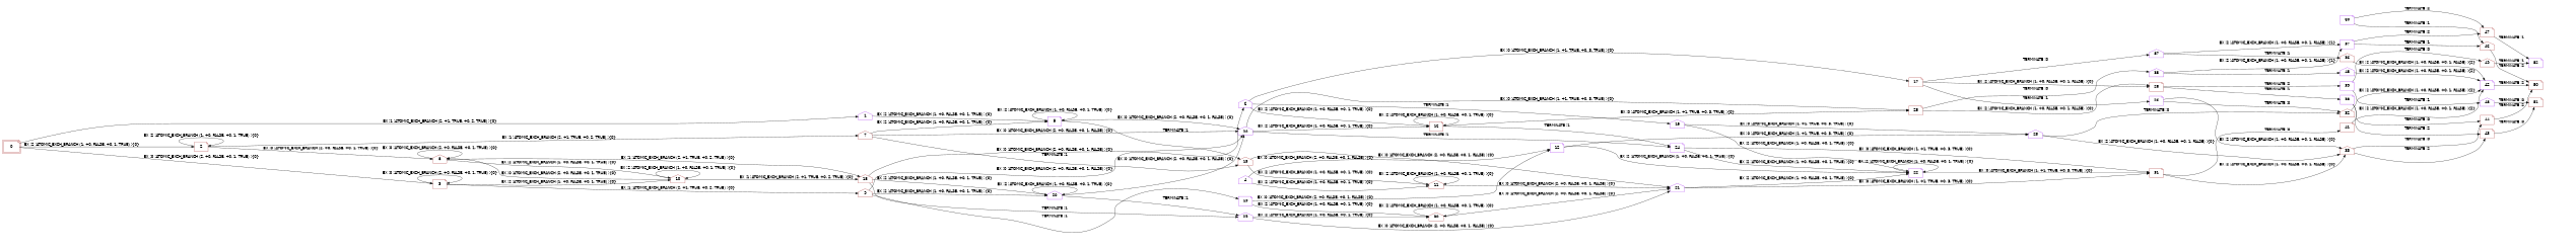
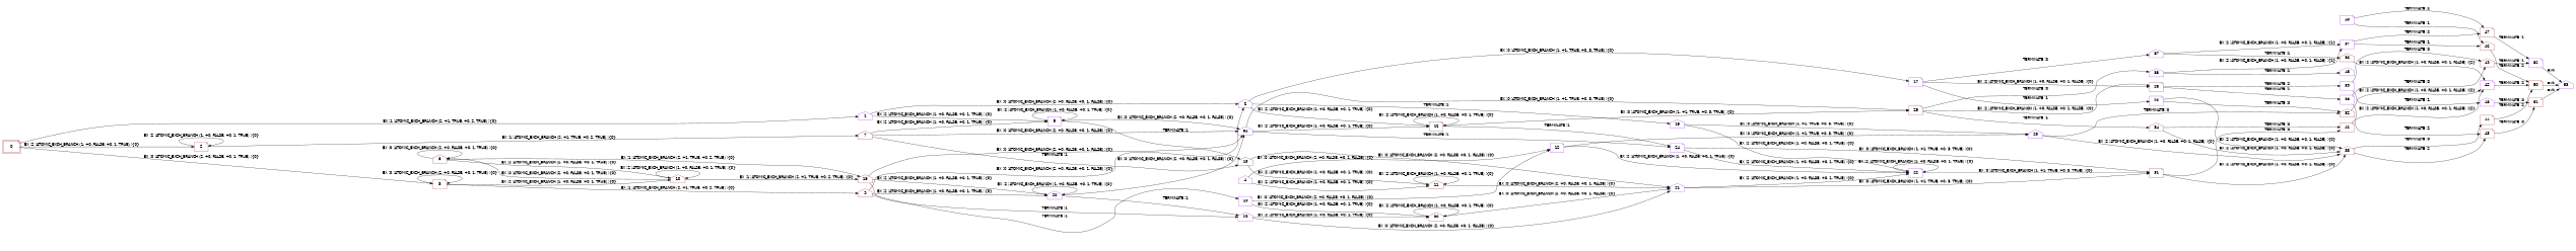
  digraph {
    fontname="DejaVu Sans"
    rankdir=LR
    node [color=brown fontname="DejaVu Sans" shape=house]
    edge [fontname="DejaVu Sans"]
    0 [peripheries=2 shape=note]
    1 [color=purple]
    2 [shape=note]
    3 [shape=note]
    5 [color=purple shape=note]
    6 [color=purple]
    7
    8
    9
    10
    4 [color=purple]
    11
    12 [color=purple shape=note]
    13
-   14 [color=purple]
+   14 [color=purple label=54]
    15 [color=purple]
    16 [shape=note]
-   17 [shape=note]
+   17 [color=purple shape=note]
    18
    19 [color=purple shape=note]
    20 [color=purple]
    21 [color=purple]
    22 [color=purple shape=note]
    23 [color=purple]
    24 [color=purple shape=note]
    25 [shape=note]
    26 [color=purple shape=note]
    n28 [color=purple label=87]
    28 [shape=note]
    29 [color=purple]
    30
    31 [shape=note]
    32
    33
+   34
    35 [color=purple]
    36
    37 [color=purple shape=note]
    38 [color=purple shape=note]
    39 [color=purple shape=note]
    41 [shape=note]
    42 [color=purple shape=note]
    43 [shape=note]
    44 [shape=note]
    45 [color=purple]
    46
    47 [shape=note]
    48 [color=purple]
    49
-   40 [color=purple shape=note label=60]
+   40 [color=purple shape=note]
    50 [shape=note]
    51 [shape=note]
    52 [color=purple shape=note]
+   53 [color=purple]
    0 -> 1 [label="EX !1 !ATOMIC_EXCH_BRANCH (2, +1, TRUE, +0, 2, TRUE) !{0}"]
    0 -> 2 [label="EX !2 !ATOMIC_EXCH_BRANCH (1, +0, FALSE, +0, 1, TRUE) !{0}"]
    0 -> 3 [label="EX !0 !ATOMIC_EXCH_BRANCH (2, +0, FALSE, +0, 1, TRUE) !{0}"]
    1 -> 5 [label="EX !2 !ATOMIC_EXCH_BRANCH (1, +0, FALSE, +0, 1, TRUE) !{0}"]
+   1 -> 6 [label="EX !0 !ATOMIC_EXCH_BRANCH (2, +0, FALSE, +0, 1, FALSE) !{0}"]
    2 -> 2 [label="EX !2 !ATOMIC_EXCH_BRANCH (1, +0, FALSE, +0, 1, TRUE) !{0}"]
    2 -> 7 [label="EX !1 !ATOMIC_EXCH_BRANCH (2, +1, TRUE, +0, 2, TRUE) !{0}"]
-   2 -> 8 [label="EX !0 !ATOMIC_EXCH_BRANCH (2, +0, FALSE, +0, 1, TRUE) !{0}"]
    3 -> 3 [label="EX !0 !ATOMIC_EXCH_BRANCH (2, +0, FALSE, +0, 1, TRUE) !{0}"]
    3 -> 9 [label="EX !1 !ATOMIC_EXCH_BRANCH (2, +1, TRUE, +0, 2, TRUE) !{0}"]
    3 -> 10 [label="EX !2 !ATOMIC_EXCH_BRANCH (1, +0, FALSE, +0, 1, TRUE) !{0}"]
    5 -> 5 [label="EX !2 !ATOMIC_EXCH_BRANCH (1, +0, FALSE, +0, 1, TRUE) !{0}"]
    5 -> 13 [label="TERMINATE !1"]
    5 -> 14 [label="EX !0 !ATOMIC_EXCH_BRANCH (2, +0, FALSE, +0, 1, FALSE) !{0}"]
    6 -> 15 [label="TERMINATE !1"]
    6 -> 16 [label="EX !2 !ATOMIC_EXCH_BRANCH (1, +0, FALSE, +0, 1, TRUE) !{0}"]
    6 -> 17 [label="EX !0 !ATOMIC_EXCH_BRANCH (1, +1, TRUE, +0, 3, TRUE) !{0}"]
    7 -> 5 [label="EX !2 !ATOMIC_EXCH_BRANCH (1, +0, FALSE, +0, 1, TRUE) !{0}"]
    7 -> 13 [label="TERMINATE !1"]
    7 -> 14 [label="EX !0 !ATOMIC_EXCH_BRANCH (2, +0, FALSE, +0, 1, FALSE) !{0}"]
    8 -> 8 [label="EX !0 !ATOMIC_EXCH_BRANCH (2, +0, FALSE, +0, 1, TRUE) !{0}"]
    8 -> 10 [label="EX !2 !ATOMIC_EXCH_BRANCH (1, +0, FALSE, +0, 1, TRUE) !{0}"]
    8 -> 18 [label="EX !1 !ATOMIC_EXCH_BRANCH (2, +1, TRUE, +0, 2, TRUE) !{0}"]
    9 -> 6 [label="EX !0 !ATOMIC_EXCH_BRANCH (2, +0, FALSE, +0, 1, FALSE) !{0}"]
    9 -> 19 [label="TERMINATE !1"]
    9 -> 20 [label="EX !2 !ATOMIC_EXCH_BRANCH (1, +0, FALSE, +0, 1, TRUE) !{0}"]
    10 -> 8 [label="EX !0 !ATOMIC_EXCH_BRANCH (2, +0, FALSE, +0, 1, TRUE) !{0}"]
    10 -> 10 [label="EX !2 !ATOMIC_EXCH_BRANCH (1, +0, FALSE, +0, 1, TRUE) !{0}"]
    10 -> 18 [label="EX !1 !ATOMIC_EXCH_BRANCH (2, +1, TRUE, +0, 2, TRUE) !{0}"]
    4 -> 11 [label="EX !2 !ATOMIC_EXCH_BRANCH (1, +0, FALSE, +0, 1, TRUE) !{0}"]
    4 -> 12 [label="EX !0 !ATOMIC_EXCH_BRANCH (2, +0, FALSE, +0, 1, FALSE) !{0}"]
    11 -> 11 [label="EX !2 !ATOMIC_EXCH_BRANCH (1, +0, FALSE, +0, 1, TRUE) !{0}"]
    11 -> 21 [label="EX !0 !ATOMIC_EXCH_BRANCH (2, +0, FALSE, +0, 1, FALSE) !{0}"]
    12 -> 22 [label="EX !2 !ATOMIC_EXCH_BRANCH (1, +0, FALSE, +0, 1, TRUE) !{0}"]
    12 -> 23 [label="EX !0 !ATOMIC_EXCH_BRANCH (1, +1, TRUE, +0, 3, TRUE) !{0}"]
    13 -> 11 [label="EX !2 !ATOMIC_EXCH_BRANCH (1, +0, FALSE, +0, 1, TRUE) !{0}"]
    13 -> 21 [label="EX !0 !ATOMIC_EXCH_BRANCH (2, +0, FALSE, +0, 1, FALSE) !{0}"]
    14 -> 16 [label="EX !2 !ATOMIC_EXCH_BRANCH (1, +0, FALSE, +0, 1, TRUE) !{0}"]
    14 -> 24 [label="TERMINATE !1"]
    14 -> 25 [label="EX !0 !ATOMIC_EXCH_BRANCH (1, +1, TRUE, +0, 3, TRUE) !{0}"]
    15 -> 22 [label="EX !2 !ATOMIC_EXCH_BRANCH (1, +0, FALSE, +0, 1, TRUE) !{0}"]
    15 -> 23 [label="EX !0 !ATOMIC_EXCH_BRANCH (1, +1, TRUE, +0, 3, TRUE) !{0}"]
    16 -> 16 [label="EX !2 !ATOMIC_EXCH_BRANCH (1, +0, FALSE, +0, 1, TRUE) !{0}"]
    16 -> 24 [label="TERMINATE !1"]
    16 -> 25 [label="EX !0 !ATOMIC_EXCH_BRANCH (1, +1, TRUE, +0, 3, TRUE) !{0}"]
    17 -> 26 [label="TERMINATE !1"]
    17 -> n28 [label="TERMINATE !0"]
    17 -> 28 [label="EX !2 !ATOMIC_EXCH_BRANCH (1, +0, FALSE, +0, 1, FALSE) !{0}"]
    18 -> 14 [label="EX !0 !ATOMIC_EXCH_BRANCH (2, +0, FALSE, +0, 1, FALSE) !{0}"]
    18 -> 20 [label="EX !2 !ATOMIC_EXCH_BRANCH (1, +0, FALSE, +0, 1, TRUE) !{0}"]
    18 -> 29 [label="TERMINATE !1"]
    19 -> 12 [label="EX !0 !ATOMIC_EXCH_BRANCH (2, +0, FALSE, +0, 1, FALSE) !{0}"]
    19 -> 30 [label="EX !2 !ATOMIC_EXCH_BRANCH (1, +0, FALSE, +0, 1, TRUE) !{0}"]
    20 -> 14 [label="EX !0 !ATOMIC_EXCH_BRANCH (2, +0, FALSE, +0, 1, FALSE) !{0}"]
    20 -> 20 [label="EX !2 !ATOMIC_EXCH_BRANCH (1, +0, FALSE, +0, 1, TRUE) !{0}"]
    20 -> 29 [label="TERMINATE !1"]
    21 -> 22 [label="EX !2 !ATOMIC_EXCH_BRANCH (1, +0, FALSE, +0, 1, TRUE) !{0}"]
    21 -> 31 [label="EX !0 !ATOMIC_EXCH_BRANCH (1, +1, TRUE, +0, 3, TRUE) !{0}"]
    22 -> 22 [label="EX !2 !ATOMIC_EXCH_BRANCH (1, +0, FALSE, +0, 1, TRUE) !{0}"]
    22 -> 31 [label="EX !0 !ATOMIC_EXCH_BRANCH (1, +1, TRUE, +0, 3, TRUE) !{0}"]
    23 -> 32 [label="TERMINATE !0"]
    23 -> 33 [label="EX !2 !ATOMIC_EXCH_BRANCH (1, +0, FALSE, +0, 1, FALSE) !{0}"]
    24 -> 22 [label="EX !2 !ATOMIC_EXCH_BRANCH (1, +0, FALSE, +0, 1, TRUE) !{0}"]
    24 -> 31 [label="EX !0 !ATOMIC_EXCH_BRANCH (1, +1, TRUE, +0, 3, TRUE) !{0}"]
    25 -> 28 [label="EX !2 !ATOMIC_EXCH_BRANCH (1, +0, FALSE, +0, 1, FALSE) !{0}"]
+   25 -> 34 [label="TERMINATE !1"]
    25 -> 35 [label="TERMINATE !0"]
    26 -> 32 [label="TERMINATE !0"]
    26 -> 33 [label="EX !2 !ATOMIC_EXCH_BRANCH (1, +0, FALSE, +0, 1, FALSE) !{0}"]
    n28 -> 36 [label="TERMINATE !1"]
    n28 -> 37 [label="EX !2 !ATOMIC_EXCH_BRANCH (1, +0, FALSE, +0, 1, FALSE) !{1}"]
    28 -> 38 [label="TERMINATE !1"]
    28 -> 39 [label="TERMINATE !2"]
    29 -> 21 [label="EX !0 !ATOMIC_EXCH_BRANCH (2, +0, FALSE, +0, 1, FALSE) !{0}"]
    29 -> 30 [label="EX !2 !ATOMIC_EXCH_BRANCH (1, +0, FALSE, +0, 1, TRUE) !{0}"]
    30 -> 21 [label="EX !0 !ATOMIC_EXCH_BRANCH (2, +0, FALSE, +0, 1, FALSE) !{0}"]
    30 -> 30 [label="EX !2 !ATOMIC_EXCH_BRANCH (1, +0, FALSE, +0, 1, TRUE) !{0}"]
    31 -> 33 [label="EX !2 !ATOMIC_EXCH_BRANCH (1, +0, FALSE, +0, 1, FALSE) !{0}"]
    31 -> 41 [label="TERMINATE !0"]
    32 -> 42 [label="EX !2 !ATOMIC_EXCH_BRANCH (1, +0, FALSE, +0, 1, FALSE) !{2}"]
    33 -> 43 [label="TERMINATE !2"]
    33 -> 44 [label="TERMINATE !0"]
+   34 -> 33 [label="EX !2 !ATOMIC_EXCH_BRANCH (1, +0, FALSE, +0, 1, FALSE) !{0}"]
+   34 -> 41 [label="TERMINATE !0"]
    35 -> 37 [label="EX !2 !ATOMIC_EXCH_BRANCH (1, +0, FALSE, +0, 1, FALSE) !{1}"]
    35 -> 45 [label="TERMINATE !1"]
    36 -> 42 [label="EX !2 !ATOMIC_EXCH_BRANCH (1, +0, FALSE, +0, 1, FALSE) !{2}"]
    37 -> 46 [label="TERMINATE !1"]
    37 -> 47 [label="TERMINATE !2"]
    38 -> 43 [label="TERMINATE !2"]
-   38 -> 44 [label="TERMINATE !0"]
+   38 -> 49 [label="TERMINATE !0"]
    39 -> 48 [label="TERMINATE !1"]
    39 -> 49 [label="TERMINATE !0"]
    41 -> 42 [label="EX !2 !ATOMIC_EXCH_BRANCH (1, +0, FALSE, +0, 1, FALSE) !{2}"]
    42 -> 50 [label="TERMINATE !2"]
    43 -> 51 [label="TERMINATE !0"]
    44 -> 50 [label="TERMINATE !2"]
-   45 -> 42 [label="EX !2 !ATOMIC_EXCH_BRANCH (1, +0, FALSE, +0, 1, FALSE) !{2}"]
    46 -> 50 [label="TERMINATE !2"]
    47 -> 52 [label="TERMINATE !1"]
    48 -> 51 [label="TERMINATE !0"]
    49 -> 52 [label="TERMINATE !1"]
    40 -> 46 [label="TERMINATE !1"]
    40 -> 47 [label="TERMINATE !2"]
+   50 -> 53 [label=exit]
+   51 -> 53 [label=exit]
+   52 -> 53 [label=exit]
  }
